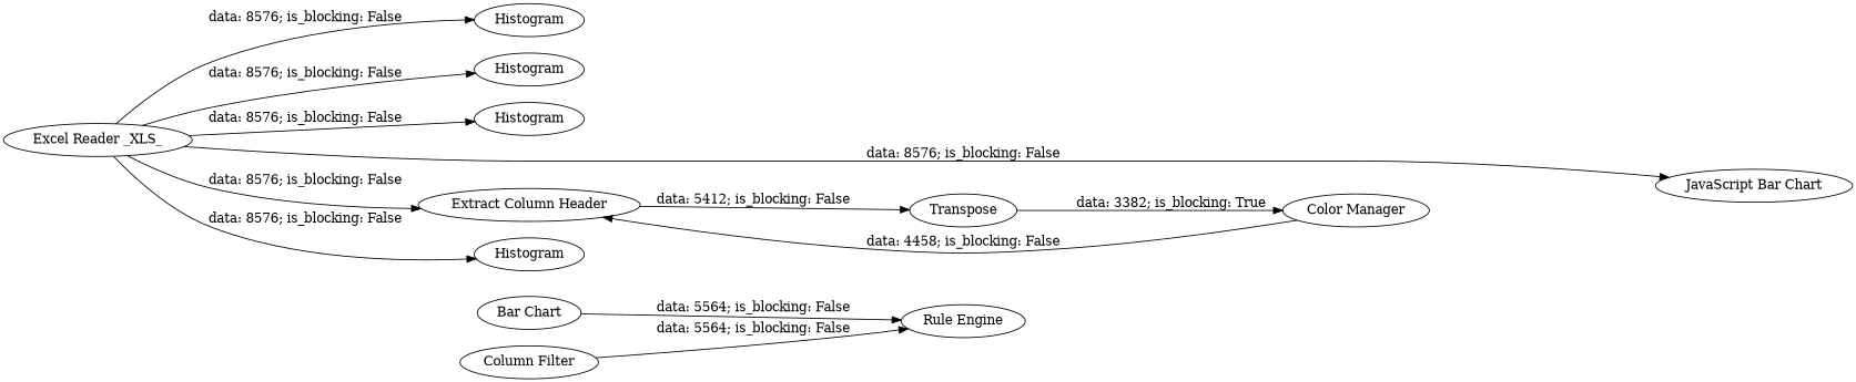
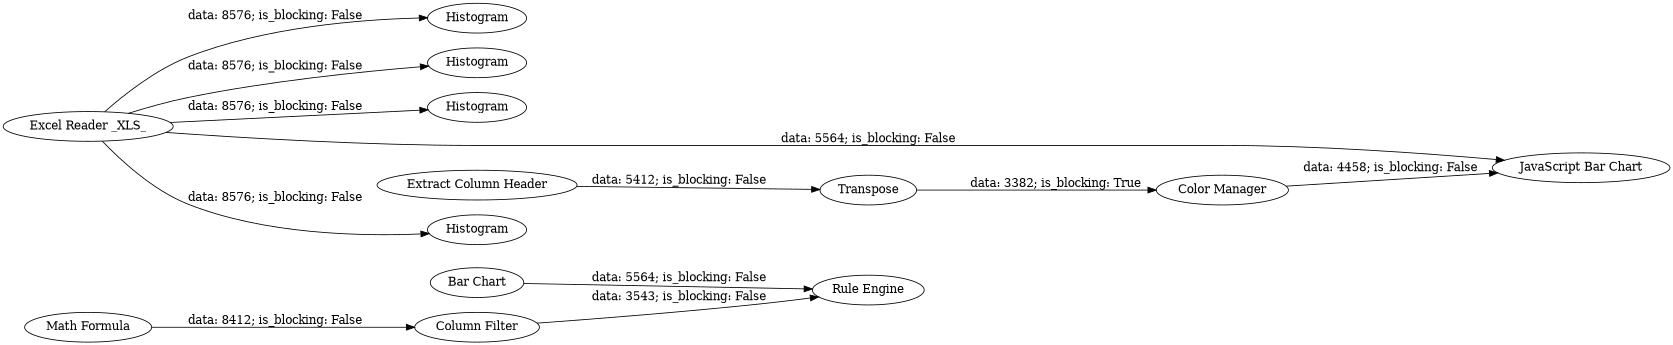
  digraph {
    rankdir=LR
    n1 [label="Rule Engine"]
    n2 [label="Bar Chart"]
    n3 [label=Histogram]
+   n4 [label="Math Formula"]
    n5 [label="Column Filter"]
    n6 [label=Histogram]
    n7 [label="Excel Reader _XLS_"]
    n8 [label=Histogram]
    n9 [label="JavaScript Bar Chart"]
    n10 [label="Extract Column Header"]
    n11 [label=Histogram]
    n12 [label=Transpose]
    n13 [label="Color Manager"]
    n2 -> n1 [label="data: 5564; is_blocking: False"]
-   n5 -> n1 [label="data: 5564; is_blocking: False"]
+   n4 -> n5 [label="data: 8412; is_blocking: False"]
+   n5 -> n1 [label="data: 3543; is_blocking: False"]
    n7 -> n3 [label="data: 8576; is_blocking: False"]
    n7 -> n6 [label="data: 8576; is_blocking: False"]
    n7 -> n8 [label="data: 8576; is_blocking: False"]
-   n7 -> n9 [label="data: 8576; is_blocking: False"]
-   n7 -> n10 [label="data: 8576; is_blocking: False"]
+   n7 -> n9 [label="data: 5564; is_blocking: False"]
    n7 -> n11 [label="data: 8576; is_blocking: False"]
    n10 -> n12 [label="data: 5412; is_blocking: False"]
    n12 -> n13 [label="data: 3382; is_blocking: True"]
-   n13 -> n10 [label="data: 4458; is_blocking: False"]
+   n13 -> n9 [label="data: 4458; is_blocking: False"]
  }
